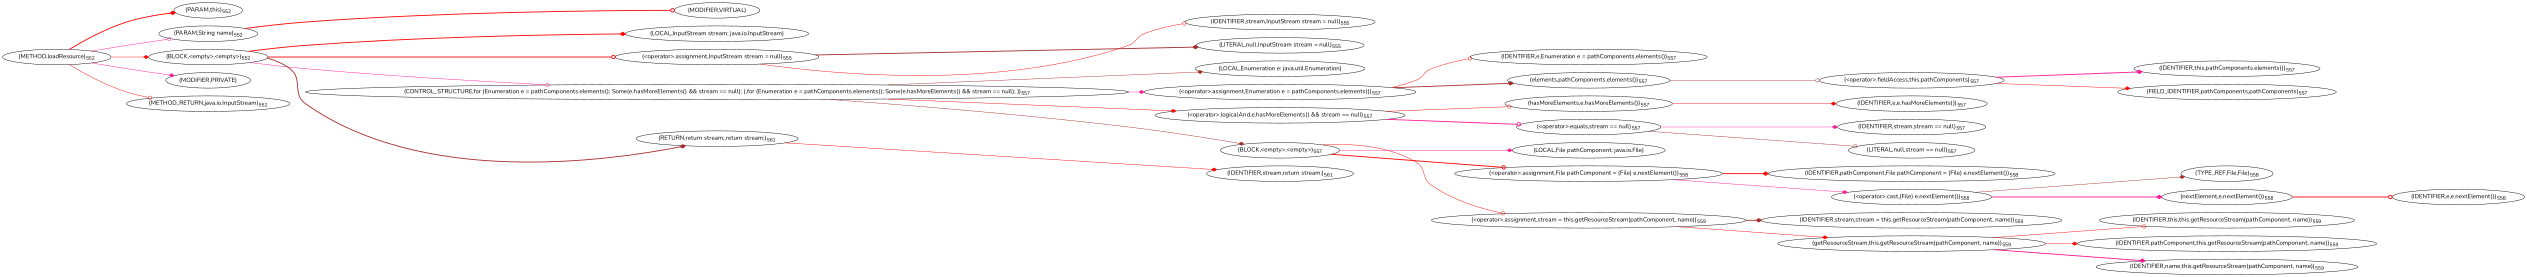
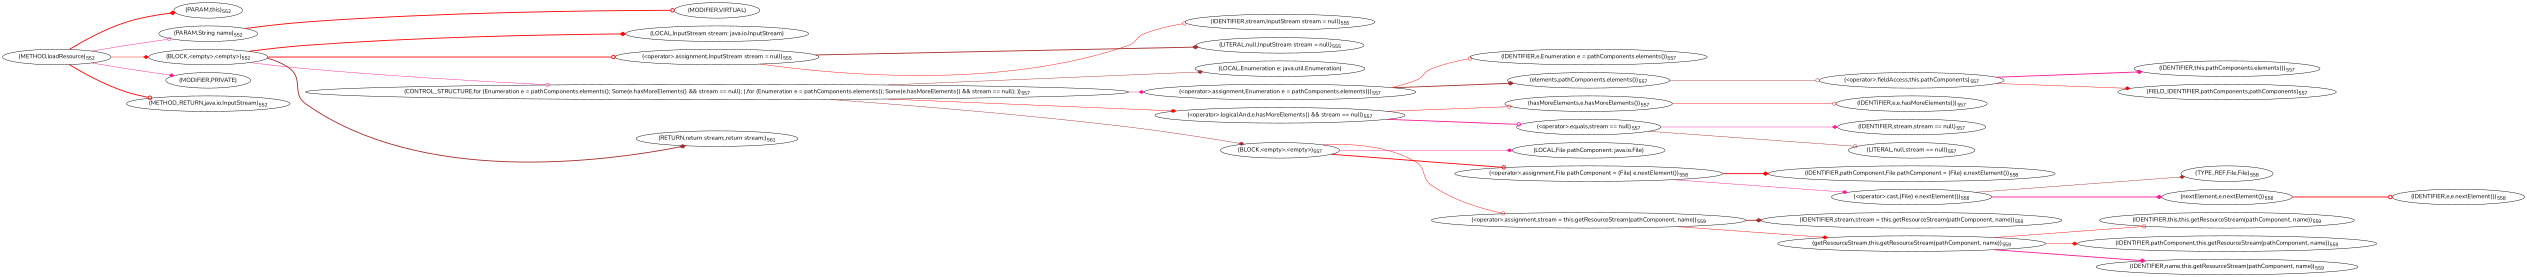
  digraph {
    fontname=Nunito
    rankdir=LR
    node [fontname=Nunito]
    edge [arrowhead=diamond color=red fontname=Nunito style=solid]
    n1 [label=<(METHOD,loadResource)<SUB>552</SUB>>]
    n2 [label=<(PARAM,this)<SUB>552</SUB>>]
    n3 [label=<(PARAM,String name)<SUB>552</SUB>>]
    n4 [label=<(BLOCK,&lt;empty&gt;,&lt;empty&gt;)<SUB>552</SUB>>]
    n5 [label=<(MODIFIER,PRIVATE)>]
    n6 [label=<(METHOD_RETURN,java.io.InputStream)<SUB>552</SUB>>]
    n7 [label=<(MODIFIER,VIRTUAL)>]
    n8 [label=<(LOCAL,InputStream stream: java.io.InputStream)>]
    n9 [label=<(&lt;operator&gt;.assignment,InputStream stream = null)<SUB>555</SUB>>]
    n10 [label=<(CONTROL_STRUCTURE,for (Enumeration e = pathComponents.elements(); Some(e.hasMoreElements() &amp;&amp; stream == null); ),for (Enumeration e = pathComponents.elements(); Some(e.hasMoreElements() &amp;&amp; stream == null); ))<SUB>557</SUB>>]
    n11 [label=<(RETURN,return stream;,return stream;)<SUB>561</SUB>>]
    n12 [label=<(IDENTIFIER,stream,InputStream stream = null)<SUB>555</SUB>>]
    n13 [label=<(LITERAL,null,InputStream stream = null)<SUB>555</SUB>>]
    n14 [label=<(LOCAL,Enumeration e: java.util.Enumeration)>]
    n15 [label=<(&lt;operator&gt;.assignment,Enumeration e = pathComponents.elements())<SUB>557</SUB>>]
    n16 [label=<(&lt;operator&gt;.logicalAnd,e.hasMoreElements() &amp;&amp; stream == null)<SUB>557</SUB>>]
    n17 [label=<(BLOCK,&lt;empty&gt;,&lt;empty&gt;)<SUB>557</SUB>>]
-   n18 [label=<(IDENTIFIER,stream,return stream;)<SUB>561</SUB>>]
    n19 [label=<(IDENTIFIER,e,Enumeration e = pathComponents.elements())<SUB>557</SUB>>]
    n20 [label=<(elements,pathComponents.elements())<SUB>557</SUB>>]
    n21 [label=<(hasMoreElements,e.hasMoreElements())<SUB>557</SUB>>]
    n22 [label=<(&lt;operator&gt;.equals,stream == null)<SUB>557</SUB>>]
    n23 [label=<(LOCAL,File pathComponent: java.io.File)>]
    n24 [label=<(&lt;operator&gt;.assignment,File pathComponent = (File) e.nextElement())<SUB>558</SUB>>]
    n25 [label=<(&lt;operator&gt;.assignment,stream = this.getResourceStream(pathComponent, name))<SUB>559</SUB>>]
    n26 [label=<(&lt;operator&gt;.fieldAccess,this.pathComponents)<SUB>557</SUB>>]
    n27 [label=<(IDENTIFIER,this,pathComponents.elements())<SUB>557</SUB>>]
    n28 [label=<(FIELD_IDENTIFIER,pathComponents,pathComponents)<SUB>557</SUB>>]
    n29 [label=<(IDENTIFIER,e,e.hasMoreElements())<SUB>557</SUB>>]
    n30 [label=<(IDENTIFIER,stream,stream == null)<SUB>557</SUB>>]
    n31 [label=<(LITERAL,null,stream == null)<SUB>557</SUB>>]
    n32 [label=<(IDENTIFIER,pathComponent,File pathComponent = (File) e.nextElement())<SUB>558</SUB>>]
    n33 [label=<(&lt;operator&gt;.cast,(File) e.nextElement())<SUB>558</SUB>>]
    n34 [label=<(IDENTIFIER,stream,stream = this.getResourceStream(pathComponent, name))<SUB>559</SUB>>]
    n35 [label=<(getResourceStream,this.getResourceStream(pathComponent, name))<SUB>559</SUB>>]
    n36 [label=<(TYPE_REF,File,File)<SUB>558</SUB>>]
    n37 [label=<(nextElement,e.nextElement())<SUB>558</SUB>>]
    n38 [label=<(IDENTIFIER,e,e.nextElement())<SUB>558</SUB>>]
    n39 [label=<(IDENTIFIER,this,this.getResourceStream(pathComponent, name))<SUB>559</SUB>>]
    n40 [label=<(IDENTIFIER,pathComponent,this.getResourceStream(pathComponent, name))<SUB>559</SUB>>]
    n41 [label=<(IDENTIFIER,name,this.getResourceStream(pathComponent, name))<SUB>559</SUB>>]
    n1 -> n2 [style=bold]
    n1 -> n3 [arrowhead=odot color=deeppink]
    n1 -> n4
    n1 -> n5 [color=deeppink]
-   n1 -> n6 [arrowhead=odot]
+   n1 -> n6 [arrowhead=odot style=bold]
    n3 -> n7 [arrowhead=odot style=bold]
    n4 -> n8 [style=bold]
    n4 -> n9 [arrowhead=odot style=bold]
    n4 -> n10 [arrowhead=odot color=deeppink]
    n4 -> n11 [color=brown style=bold]
    n9 -> n12 [arrowhead=odot]
    n9 -> n13 [color=brown style=bold]
    n10 -> n14 [color=brown]
    n10 -> n15 [color=deeppink]
    n10 -> n16
    n10 -> n17 [color=brown]
-   n11 -> n18
    n15 -> n19 [arrowhead=odot]
    n15 -> n20 [color=brown style=bold]
    n16 -> n21 [arrowhead=odot]
    n16 -> n22 [arrowhead=odot color=deeppink style=bold]
    n17 -> n23 [color=deeppink]
    n17 -> n24 [arrowhead=odot style=bold]
    n17 -> n25 [arrowhead=odot]
    n20 -> n26 [arrowhead=odot color=brown]
-   n21 -> n29
+   n21 -> n29 [arrowhead=odot]
    n22 -> n30 [color=deeppink]
    n22 -> n31 [arrowhead=odot color=brown]
    n24 -> n32 [style=bold]
    n24 -> n33 [color=deeppink]
    n25 -> n34 [color=brown style=bold]
    n25 -> n35
    n26 -> n27 [color=deeppink style=bold]
    n26 -> n28
    n33 -> n36 [color=brown]
    n33 -> n37 [color=deeppink style=bold]
    n35 -> n39 [arrowhead=odot]
    n35 -> n40
    n35 -> n41 [color=deeppink style=bold]
    n37 -> n38 [arrowhead=odot style=bold]
  }
